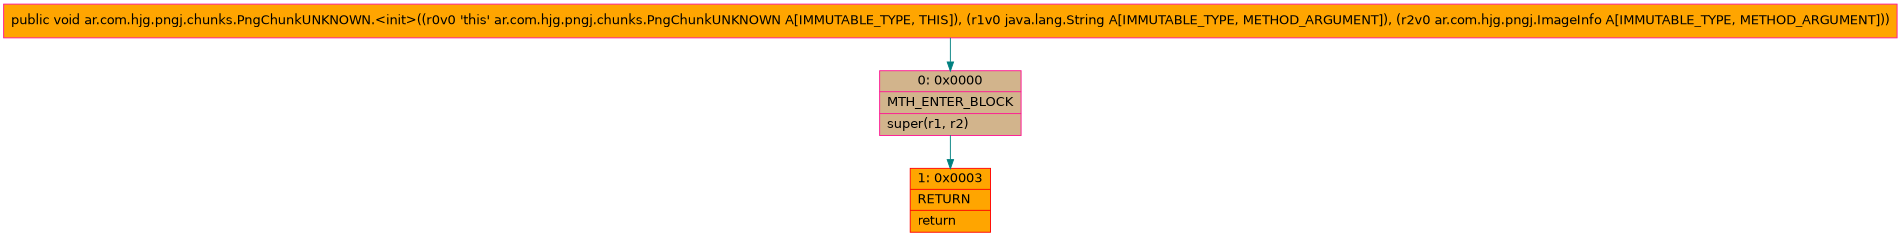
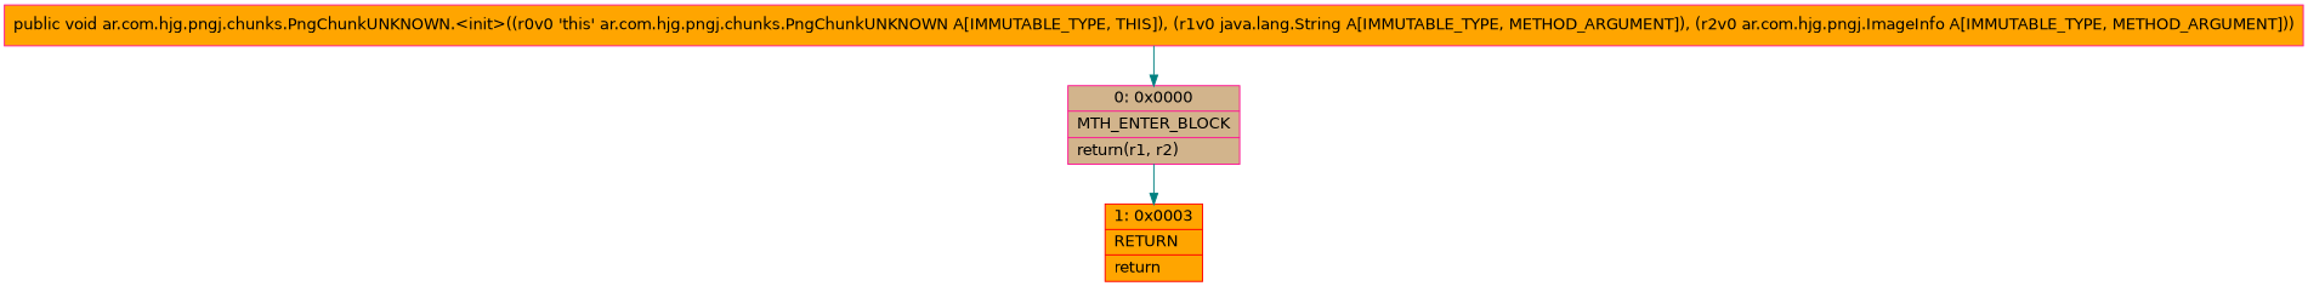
  digraph {
    fontname="DejaVu Sans"
    node [shape=record style=filled fillcolor=orange color=deeppink fontname="DejaVu Sans"]
    edge [color=teal fontname="DejaVu Sans"]
-   n1 [label="{0\:\ 0x0000|MTH_ENTER_BLOCK\l|super(r1, r2)\l}" fillcolor=tan]
+   n1 [label="{0\:\ 0x0000|MTH_ENTER_BLOCK\l|return(r1, r2)\l}" fillcolor=tan]
    n2 [label="{1\:\ 0x0003|RETURN\l|return\l}" color=red]
    n3 [label="{public void ar.com.hjg.pngj.chunks.PngChunkUNKNOWN.\<init\>((r0v0 'this' ar.com.hjg.pngj.chunks.PngChunkUNKNOWN A[IMMUTABLE_TYPE, THIS]), (r1v0 java.lang.String A[IMMUTABLE_TYPE, METHOD_ARGUMENT]), (r2v0 ar.com.hjg.pngj.ImageInfo A[IMMUTABLE_TYPE, METHOD_ARGUMENT])) }"]
    n1 -> n2
    n3 -> n1
  }
